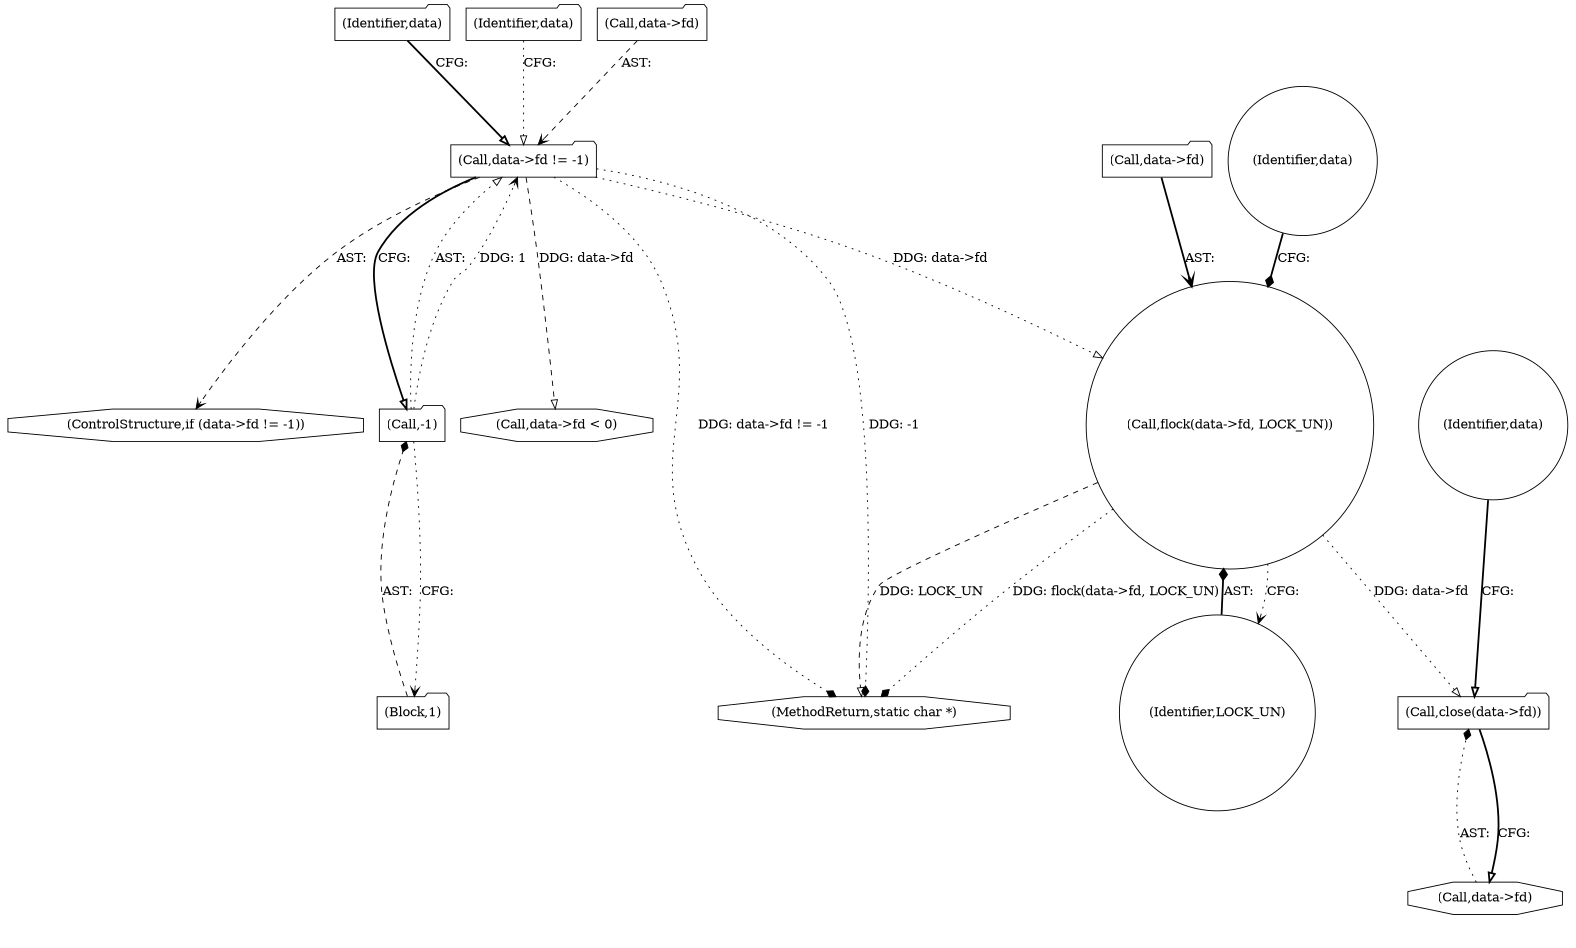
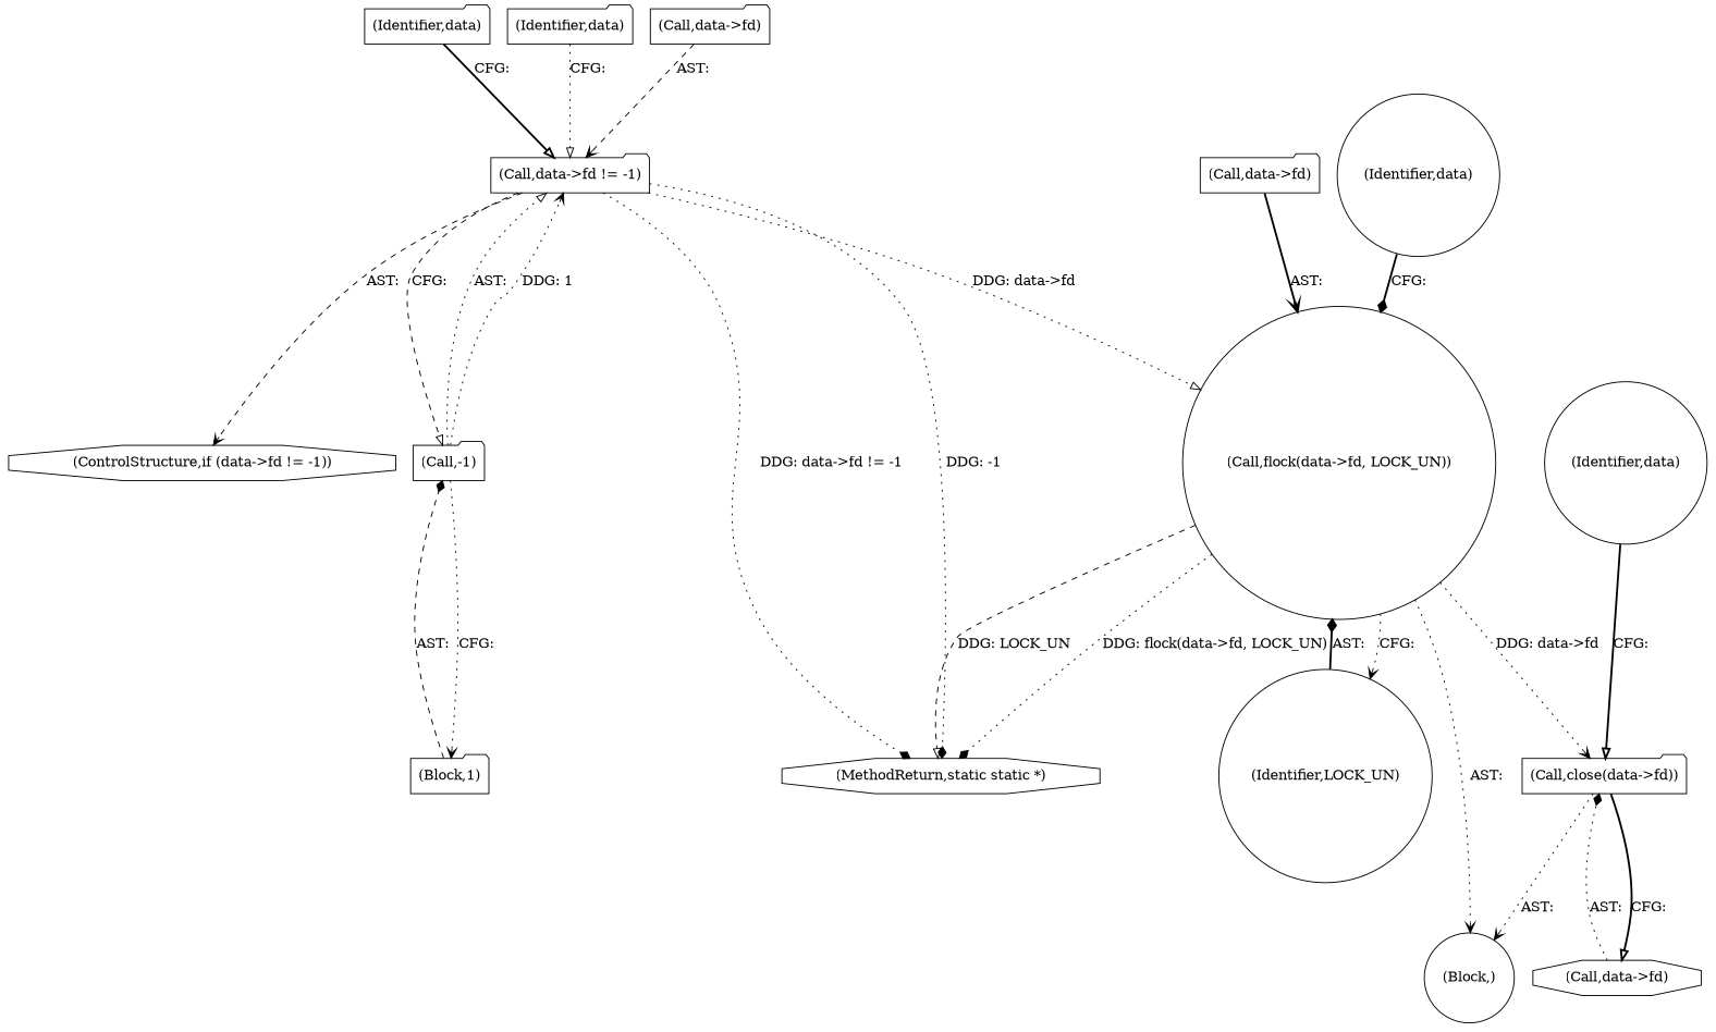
  digraph {
    node [shape=folder]
    edge [arrowhead=onormal style=dotted]
    n1 [label="(Call,close(data->fd))"]
    n2 [label="(Call,data->fd)" shape=octagon]
-   n4 [label="(MethodReturn,static char *)" shape=octagon]
+   n3 [label="(Block,)" shape=circle]
+   n4 [label="(MethodReturn,static static *)" shape=octagon]
    n5 [label="(Call,flock(data->fd, LOCK_UN))" shape=circle]
    n6 [label="(Identifier,LOCK_UN)" shape=circle]
    n7 [label="(Call,data->fd != -1)"]
    n8 [label="(Call,-1)"]
    n9 [label="(ControlStructure,if (data->fd != -1))" shape=octagon]
-   n10 [label="(Call,data->fd < 0)" shape=octagon]
    n11 [label="(Block,1)"]
    n12 [label="(Identifier,data)"]
    n13 [label="(Identifier,data)" shape=circle]
    n14 [label="(Identifier,data)"]
    n15 [label="(Call,data->fd)"]
    n16 [label="(Identifier,data)" shape=circle]
    n17 [label="(Call,data->fd)"]
    n1 -> n2 [label="CFG: " style=bold]
+   n1 -> n3 [arrowhead=vee label="AST: "]
    n2 -> n1 [arrowhead=diamond label="AST: "]
-   n5 -> n1 [label="DDG: data->fd"]
+   n5 -> n1 [arrowhead=vee label="DDG: data->fd"]
+   n5 -> n3 [arrowhead=vee label="AST: "]
    n5 -> n4 [label="DDG: LOCK_UN" style=dashed]
    n5 -> n4 [arrowhead=diamond label="DDG: flock(data->fd, LOCK_UN)"]
    n5 -> n6 [arrowhead=vee label="CFG: "]
    n6 -> n5 [arrowhead=diamond label="AST: " style=bold]
    n7 -> n4 [arrowhead=diamond label="DDG: data->fd != -1"]
    n7 -> n4 [arrowhead=diamond label="DDG: -1"]
    n7 -> n5 [label="DDG: data->fd"]
-   n7 -> n8 [label="CFG: " style=bold]
+   n7 -> n8 [label="CFG: " style=dashed]
    n7 -> n9 [arrowhead=vee label="AST: " style=dashed]
-   n7 -> n10 [label="DDG: data->fd" style=dashed]
    n8 -> n7 [label="AST: "]
    n8 -> n7 [arrowhead=vee label="DDG: 1"]
    n8 -> n11 [arrowhead=vee label="CFG: "]
    n11 -> n8 [arrowhead=diamond label="AST: " style=dashed]
    n12 -> n7 [label="CFG: " style=bold]
    n13 -> n1 [label="CFG: " style=bold]
    n14 -> n7 [label="CFG: "]
    n15 -> n5 [arrowhead=vee label="AST: " style=bold]
    n16 -> n5 [arrowhead=diamond label="CFG: " style=bold]
    n17 -> n7 [arrowhead=vee label="AST: " style=dashed]
  }
